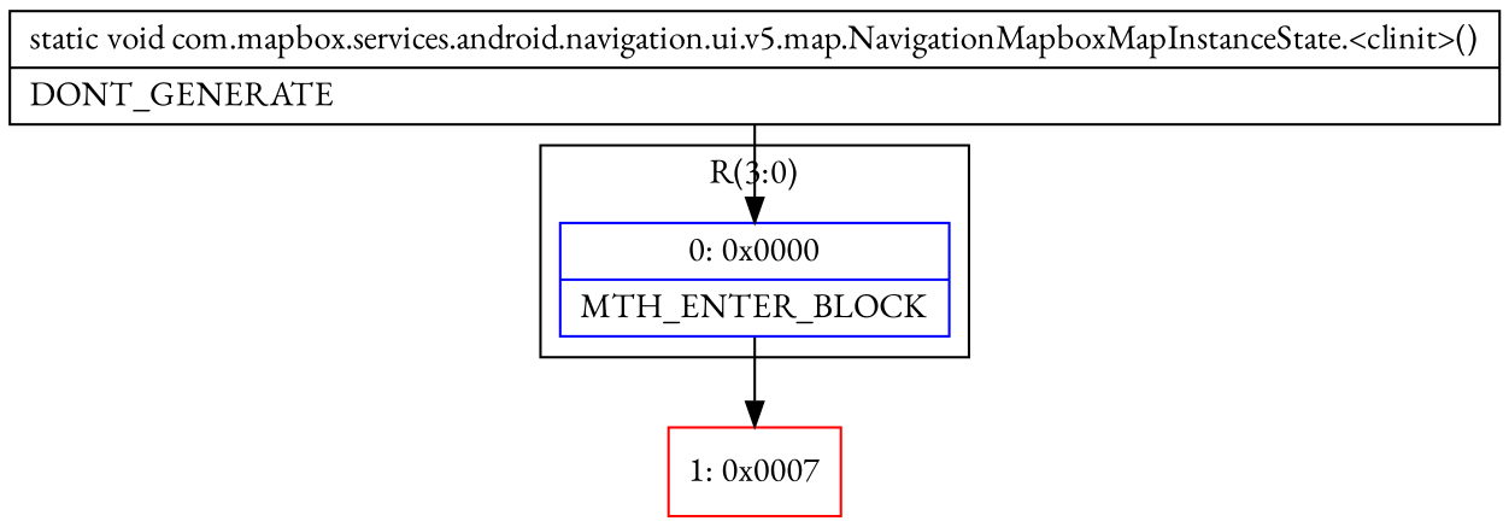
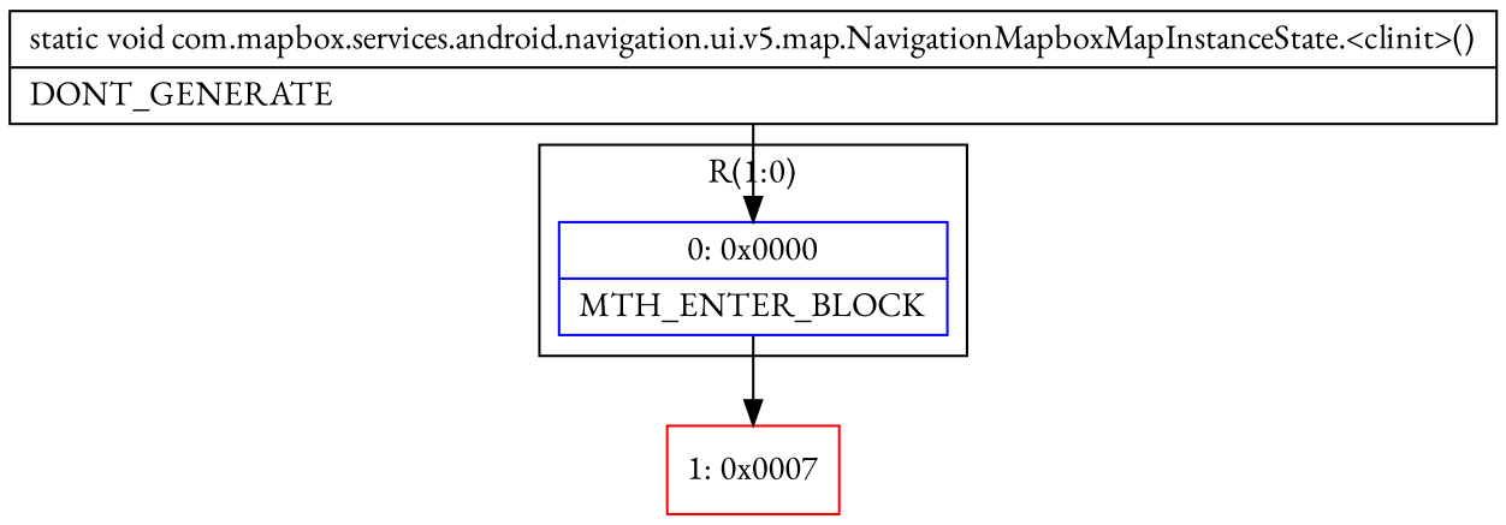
  digraph {
    fontname="EB Garamond"
    node [shape=record fontname="EB Garamond"]
    edge [fontname="EB Garamond"]
    n1 [color=blue label="{0\:\ 0x0000|MTH_ENTER_BLOCK\l}"]
    n2 [color=red label="{1\:\ 0x0007}"]
    n3 [label="{static void com.mapbox.services.android.navigation.ui.v5.map.NavigationMapboxMapInstanceState.\<clinit\>()  | DONT_GENERATE\l}"]
    subgraph cluster_1 {
-     label="R(3:0)"
+     label="R(1:0)"
      n1
    }
    n1 -> n2
    n3 -> n1
  }
